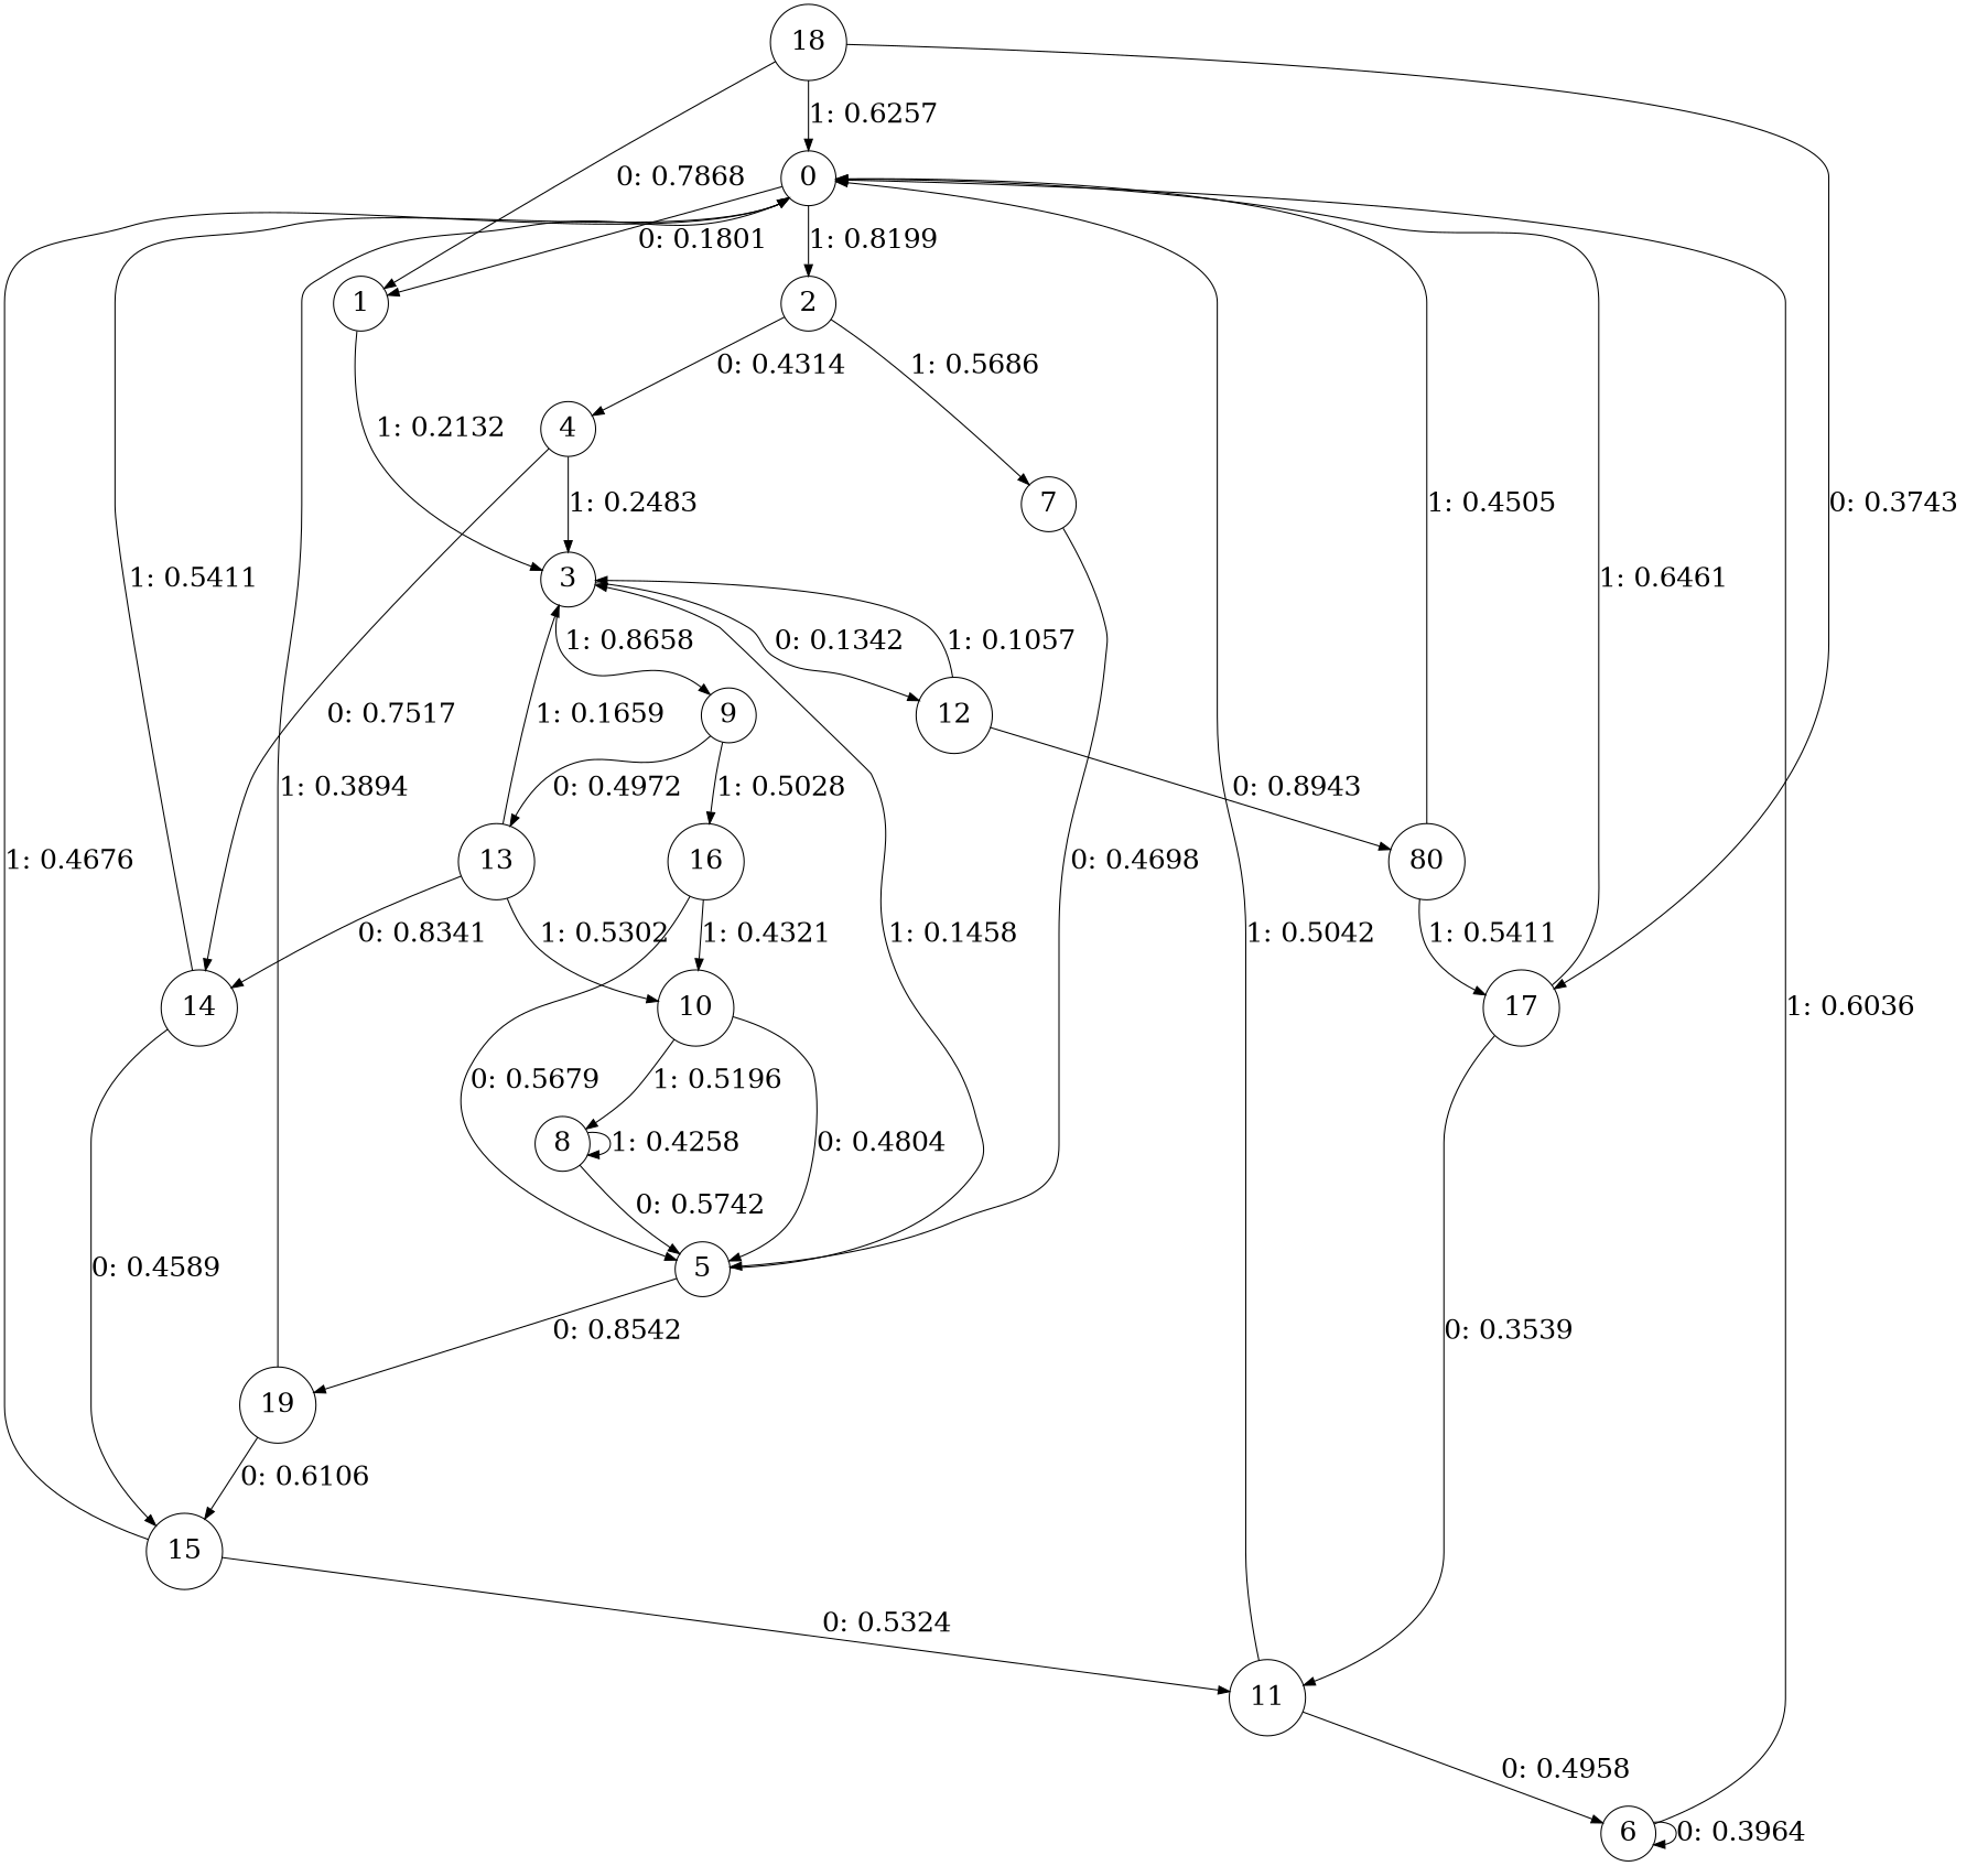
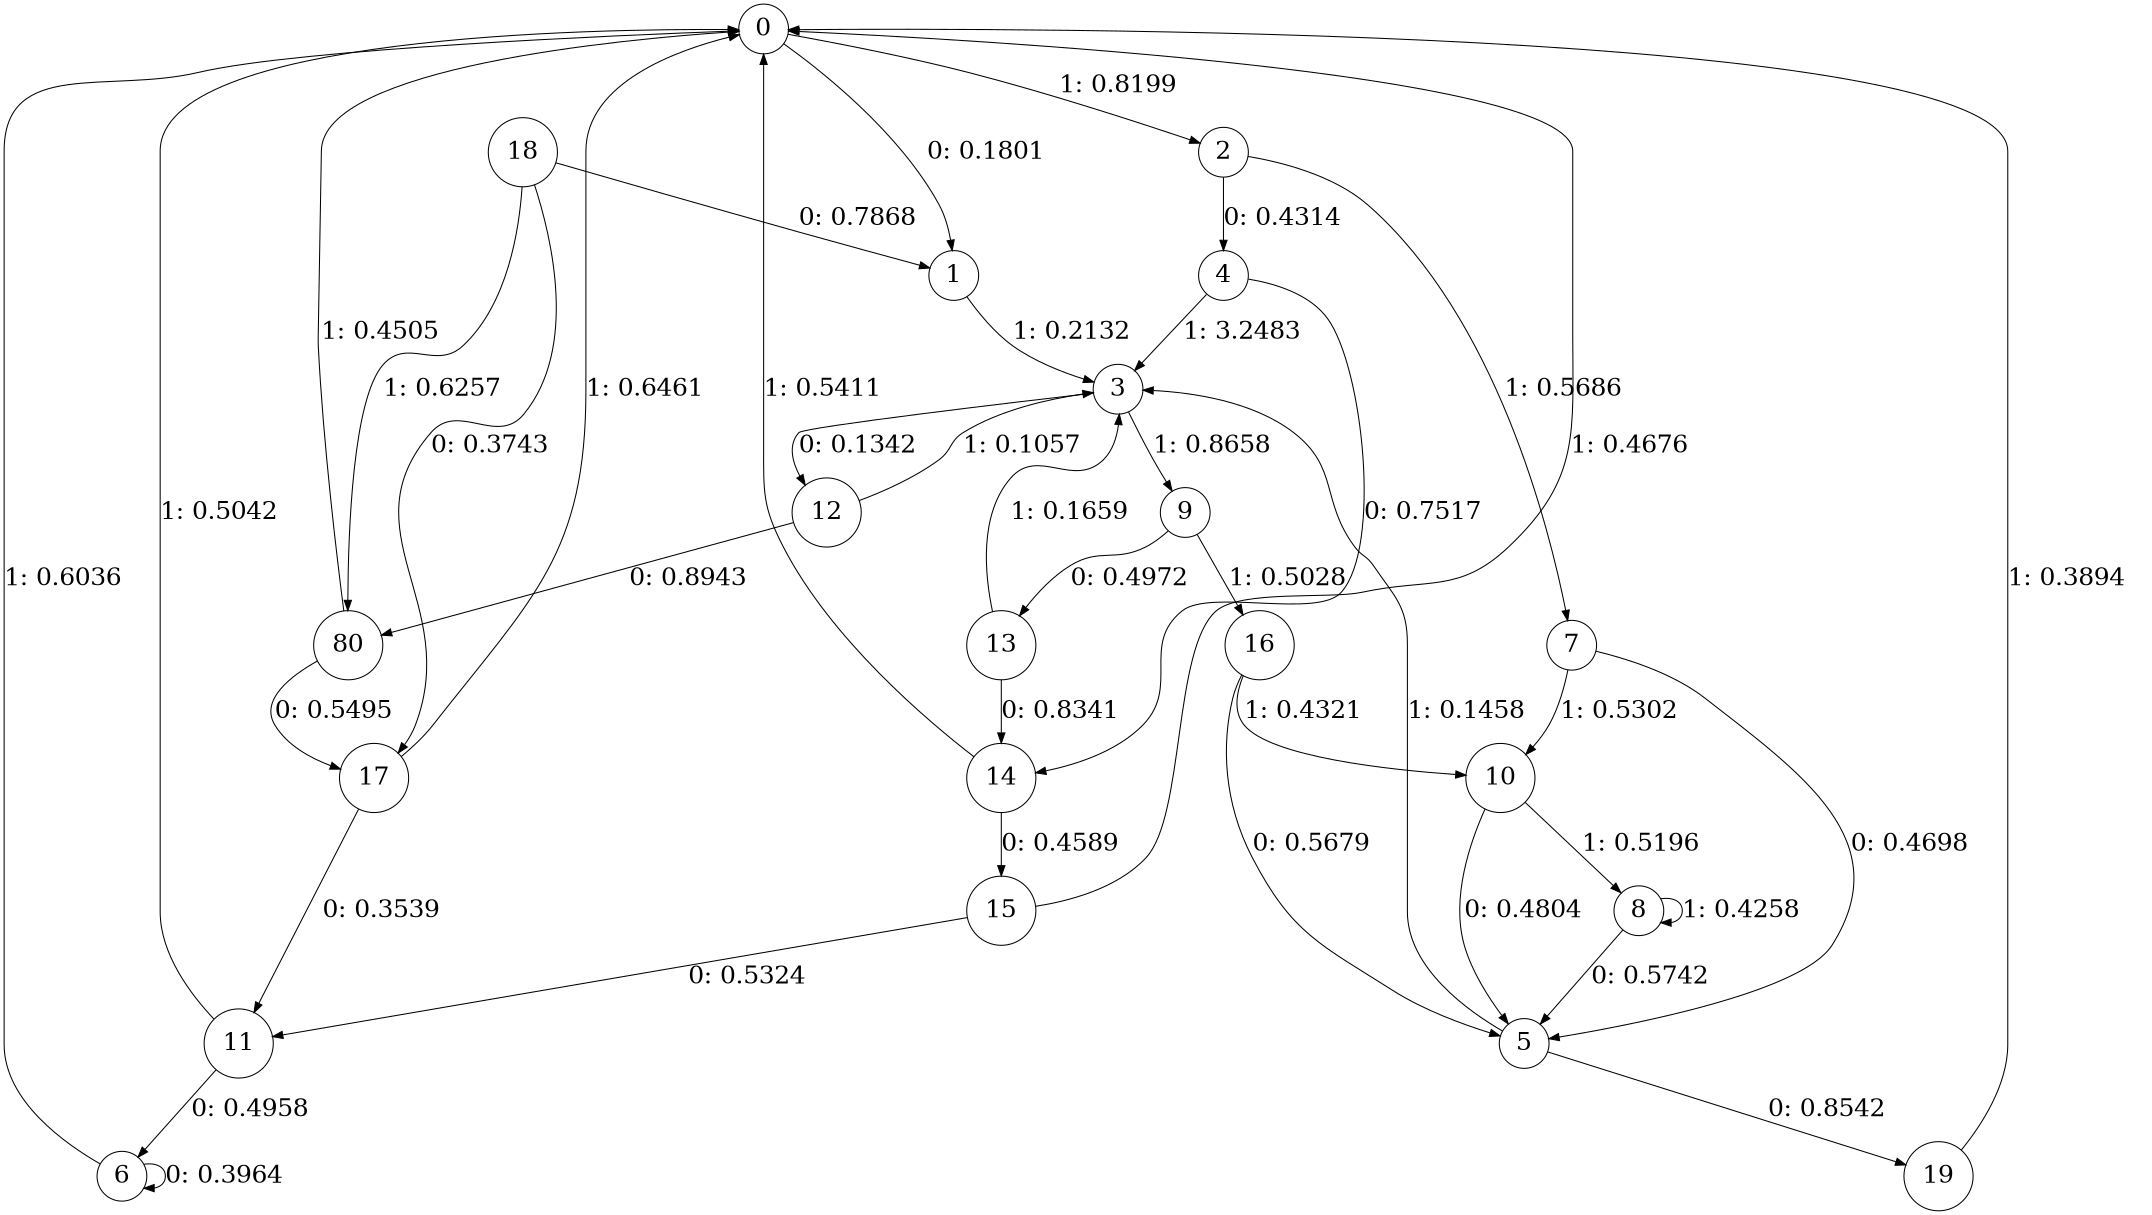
  digraph {
    node [fontsize=24 shape=circle]
    edge [fontsize=24]
    0
    1
    2
    3
    4
    7
    18
    17
    12
    9
    14
    5
    10
    11
    n15 [label=80]
    13
    16
    15
    19
    8
    6
    0 -> 1 [label="0: 0.1801   "]
    0 -> 2 [label="1: 0.8199   "]
    1 -> 3 [label="1: 0.2132   "]
    2 -> 4 [label="0: 0.4314   "]
    2 -> 7 [label="1: 0.5686   "]
    3 -> 12 [label="0: 0.1342   "]
    3 -> 9 [label="1: 0.8658   "]
-   4 -> 3 [label="1: 0.2483   "]
+   4 -> 3 [label="1: 3.2483   "]
    4 -> 14 [label="0: 0.7517   "]
    7 -> 5 [label="0: 0.4698   "]
-   13 -> 10 [label="1: 0.5302   "]
-   18 -> 0 [label="1: 0.6257   "]
+   7 -> 10 [label="1: 0.5302   "]
+   18 -> n15 [label="1: 0.6257   "]
    18 -> 1 [label="0: 0.7868   "]
    18 -> 17 [label="0: 0.3743   "]
    17 -> 0 [label="1: 0.6461   "]
    17 -> 11 [label="0: 0.3539   "]
    12 -> 3 [label="1: 0.1057   "]
    12 -> n15 [label="0: 0.8943   "]
    9 -> 13 [label="0: 0.4972   "]
    9 -> 16 [label="1: 0.5028   "]
    14 -> 0 [label="1: 0.5411   "]
    14 -> 15 [label="0: 0.4589   "]
    5 -> 3 [label="1: 0.1458   "]
    5 -> 19 [label="0: 0.8542   "]
    10 -> 5 [label="0: 0.4804   "]
    10 -> 8 [label="1: 0.5196   "]
    11 -> 0 [label="1: 0.5042   "]
    11 -> 6 [label="0: 0.4958   "]
    n15 -> 0 [label="1: 0.4505   "]
-   n15 -> 17 [label="1: 0.5411   "]
+   n15 -> 17 [label="0: 0.5495   "]
    13 -> 3 [label="1: 0.1659   "]
    13 -> 14 [label="0: 0.8341   "]
    16 -> 5 [label="0: 0.5679   "]
    16 -> 10 [label="1: 0.4321   "]
    15 -> 0 [label="1: 0.4676   "]
    15 -> 11 [label="0: 0.5324   "]
    19 -> 0 [label="1: 0.3894   "]
-   19 -> 15 [label="0: 0.6106   "]
    8 -> 5 [label="0: 0.5742   "]
    8 -> 8 [label="1: 0.4258   "]
    6 -> 0 [label="1: 0.6036   "]
    6 -> 6 [label="0: 0.3964   "]
  }
